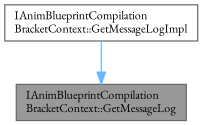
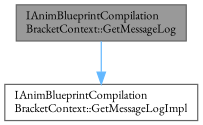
  digraph {
    rankdir=TB
    fontname="EB Garamond"
    node [fontname="EB Garamond" fontsize=10 shape=box style=filled]
    n1 [color=gray40 fillcolor=grey60 fontcolor=black height=0.2 label="IAnimBlueprintCompilation\lBracketContext::GetMessageLog" width=0.4]
    n2 [color=grey40 fillcolor=white height=0.2 label="IAnimBlueprintCompilation\lBracketContext::GetMessageLogImpl" width=0.4]
-   n2 -> n1 [color=steelblue1 fontname="EB Garamond" fontsize=10 labelfontname=Helvetica labelfontsize=10 style=solid]
+   n1 -> n2 [color=steelblue1 fontname="EB Garamond" fontsize=10 labelfontname=Helvetica labelfontsize=10 style=solid]
  }
